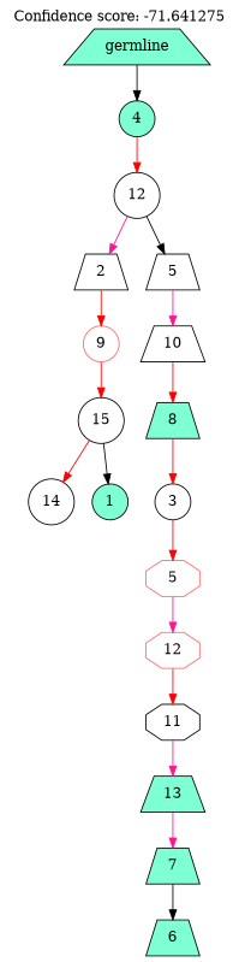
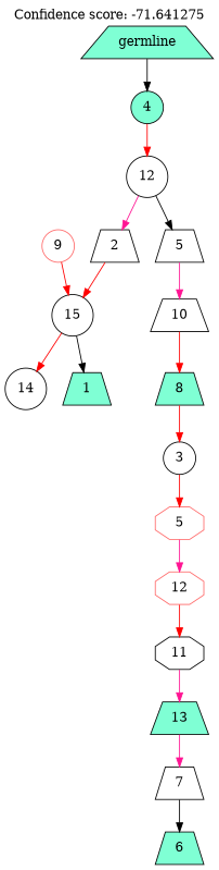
  digraph {
    label="Confidence score: -71.641275"
    labelloc=t
    node [fillcolor=white shape=trapezium style=filled]
    edge [color=red]
    n1 [label=14 shape=circle]
-   n2 [fillcolor=aquamarine label=1 shape=circle]
+   n2 [fillcolor=aquamarine label=1]
    n3 [label=15 shape=circle]
    n4 [color=indianred1 label=9 shape=circle]
    n5 [label=2]
-   n6 [fillcolor=aquamarine label=7]
+   n6 [label=7]
    n7 [fillcolor=aquamarine label=6]
    n8 [fillcolor=aquamarine label=13]
    n9 [label=11 shape=octagon]
    n10 [color=indianred1 label=12 shape=octagon]
    n11 [color=indianred1 label=5 shape=octagon]
    n12 [label=3 shape=circle]
    n13 [fillcolor=aquamarine label=8]
    n14 [label=10]
    n15 [label=5]
    n16 [label=12 shape=circle]
    n17 [fillcolor=aquamarine label=4 shape=circle]
    n18 [fillcolor=aquamarine label=germline]
    n3 -> n1
    n3 -> n2 [color=black]
    n4 -> n3
-   n5 -> n4
+   n5 -> n3
    n6 -> n7 [color=black]
    n8 -> n6 [color=deeppink]
    n9 -> n8 [color=deeppink]
    n10 -> n9
    n11 -> n10 [color=deeppink]
    n12 -> n11
    n13 -> n12
    n14 -> n13
    n15 -> n14 [color=deeppink]
    n16 -> n5 [color=deeppink]
    n16 -> n15 [color=black]
    n17 -> n16
    n18 -> n17 [color=black]
  }
